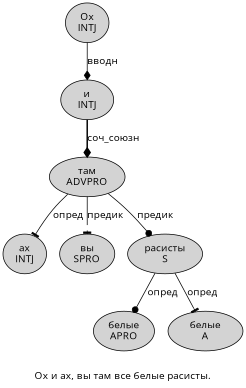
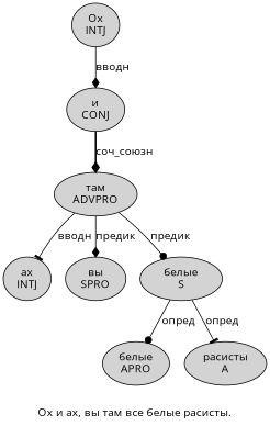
  digraph {
    fontname="Open Sans"
    label="Ох и ах, вы там все белые расисты."
    node [fillcolor=lightgray fontname="Open Sans" penwidth=1 shape=ellipse style=filled]
    edge [arrowhead=diamond fontname="Open Sans" style=solid]
    n1 [label="Ох\nINTJ"]
-   n2 [label="и\nINTJ"]
+   n2 [label="и\nCONJ"]
    n3 [label="там\nADVPRO"]
    n4 [label="ах\nINTJ"]
    n5 [label="вы\nSPRO"]
-   n6 [label="расисты\nS"]
+   n6 [label="белые\nS"]
    n7 [label="белые\nAPRO"]
-   n8 [label="белые\nA"]
+   n8 [label="расисты\nA"]
    n1 -> n2 [label="вводн"]
    n2 -> n3 [label="соч_союзн" style=bold]
-   n3 -> n4 [arrowhead=tee label="опред"]
-   n3 -> n5 [arrowhead=tee label="предик"]
+   n3 -> n4 [arrowhead=tee label="вводн"]
+   n3 -> n5 [label="предик"]
    n3 -> n6 [arrowhead=dot label="предик"]
    n6 -> n7 [arrowhead=dot label="опред"]
    n6 -> n8 [arrowhead=tee label="опред"]
  }
